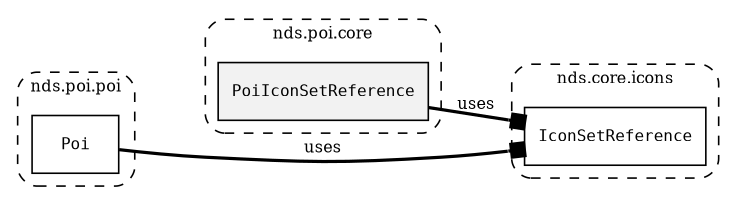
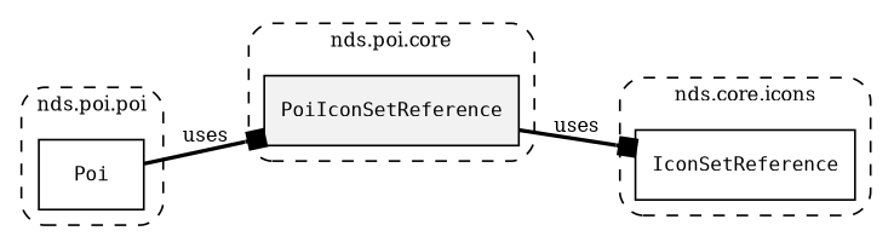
  digraph {
    fontsize=10
    rankdir=LR
    node [fontsize=10 shape=box]
    edge [arrowhead=box fontsize=10 style=bold]
    n1 [fillcolor="#0000000D" label=<<font face="monospace"><table align="center" border="0" cellspacing="0" cellpadding="0"><tr><td href="../../../content/packages/nds.poi.types.html#Subtype-PoiIconSetReference" title="Subtype defined in nds.poi.types">PoiIconSetReference</td></tr></table></font>> style=filled]
    n2 [label=<<font face="monospace"><table align="center" border="0" cellspacing="0" cellpadding="0"><tr><td href="../../../content/packages/nds.core.icons.html#Subtype-IconSetReference" title="Subtype defined in nds.core.icons">IconSetReference</td></tr></table></font>>]
    n3 [label=<<font face="monospace"><table align="center" border="0" cellspacing="0" cellpadding="0"><tr><td href="../../../content/packages/nds.poi.poi.html#Structure-Poi" title="Structure defined in nds.poi.poi">Poi</td></tr></table></font>>]
    subgraph cluster_1 {
      label="nds.poi.core"
      style="dashed, rounded"
      n1
    }
    subgraph cluster_2 {
      label="nds.core.icons"
      style="dashed, rounded"
      n2
    }
    subgraph cluster_3 {
      label="nds.poi.poi"
      style="dashed, rounded"
      n3
    }
    n1 -> n2 [label=uses]
-   n3 -> n2 [label=uses]
+   n3 -> n1 [label=uses]
  }
